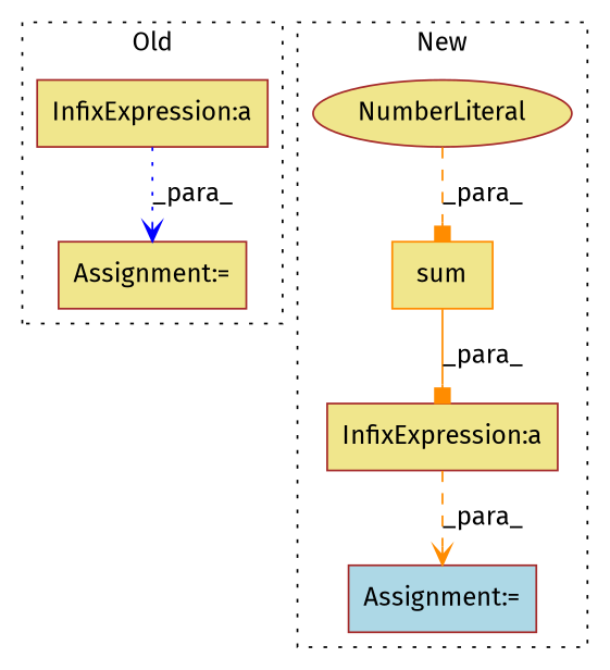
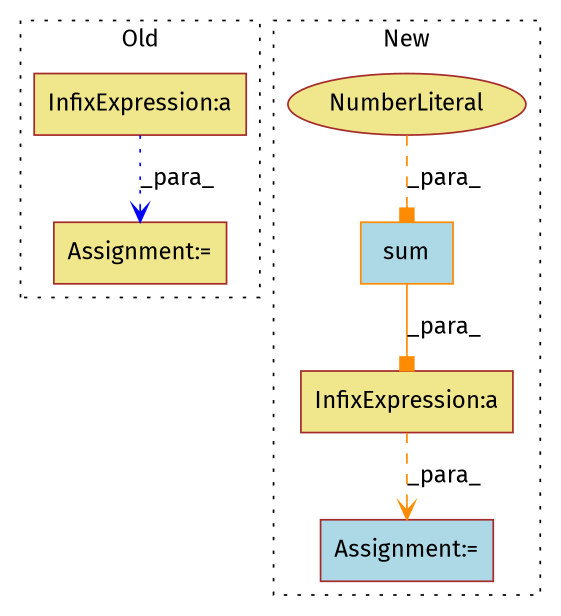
  digraph {
    fontname="Fira Sans"
    node [a=7 color=brown fillcolor=khaki fontname="Fira Sans" l=1 shape=box style=filled]
    edge [arrowhead=vee color=darkorange fontname="Fira Sans" style=dashed]
    n1 [label="Assignment:=" s=5949]
    n2 [a=27 l=3 label="InfixExpression:a" s=5964]
-   n3 [a=32 color=darkorange l="4,1" label=sum s="5959,5964"]
+   n3 [a=32 color=darkorange fillcolor=lightblue l="4,1" label=sum s="5959,5964"]
    n4 [fillcolor=lightblue label="Assignment:=" s=5860]
    n5 [a=34 label=NumberLiteral s=5963 shape=ellipse]
    n6 [a=27 l=3 label="InfixExpression:a" s=5943]
    subgraph cluster_1 {
      label=Old
      style=dotted
      n1
      n2
    }
    subgraph cluster_2 {
      label=New
      style=dotted
      n3
      n4
      n5
      n6
    }
    n2 -> n1 [color=blue label=_para_ style=dotted]
    n3 -> n6 [arrowhead=box label=_para_ style=solid]
    n5 -> n3 [arrowhead=box label=_para_]
    n6 -> n4 [label=_para_]
  }
